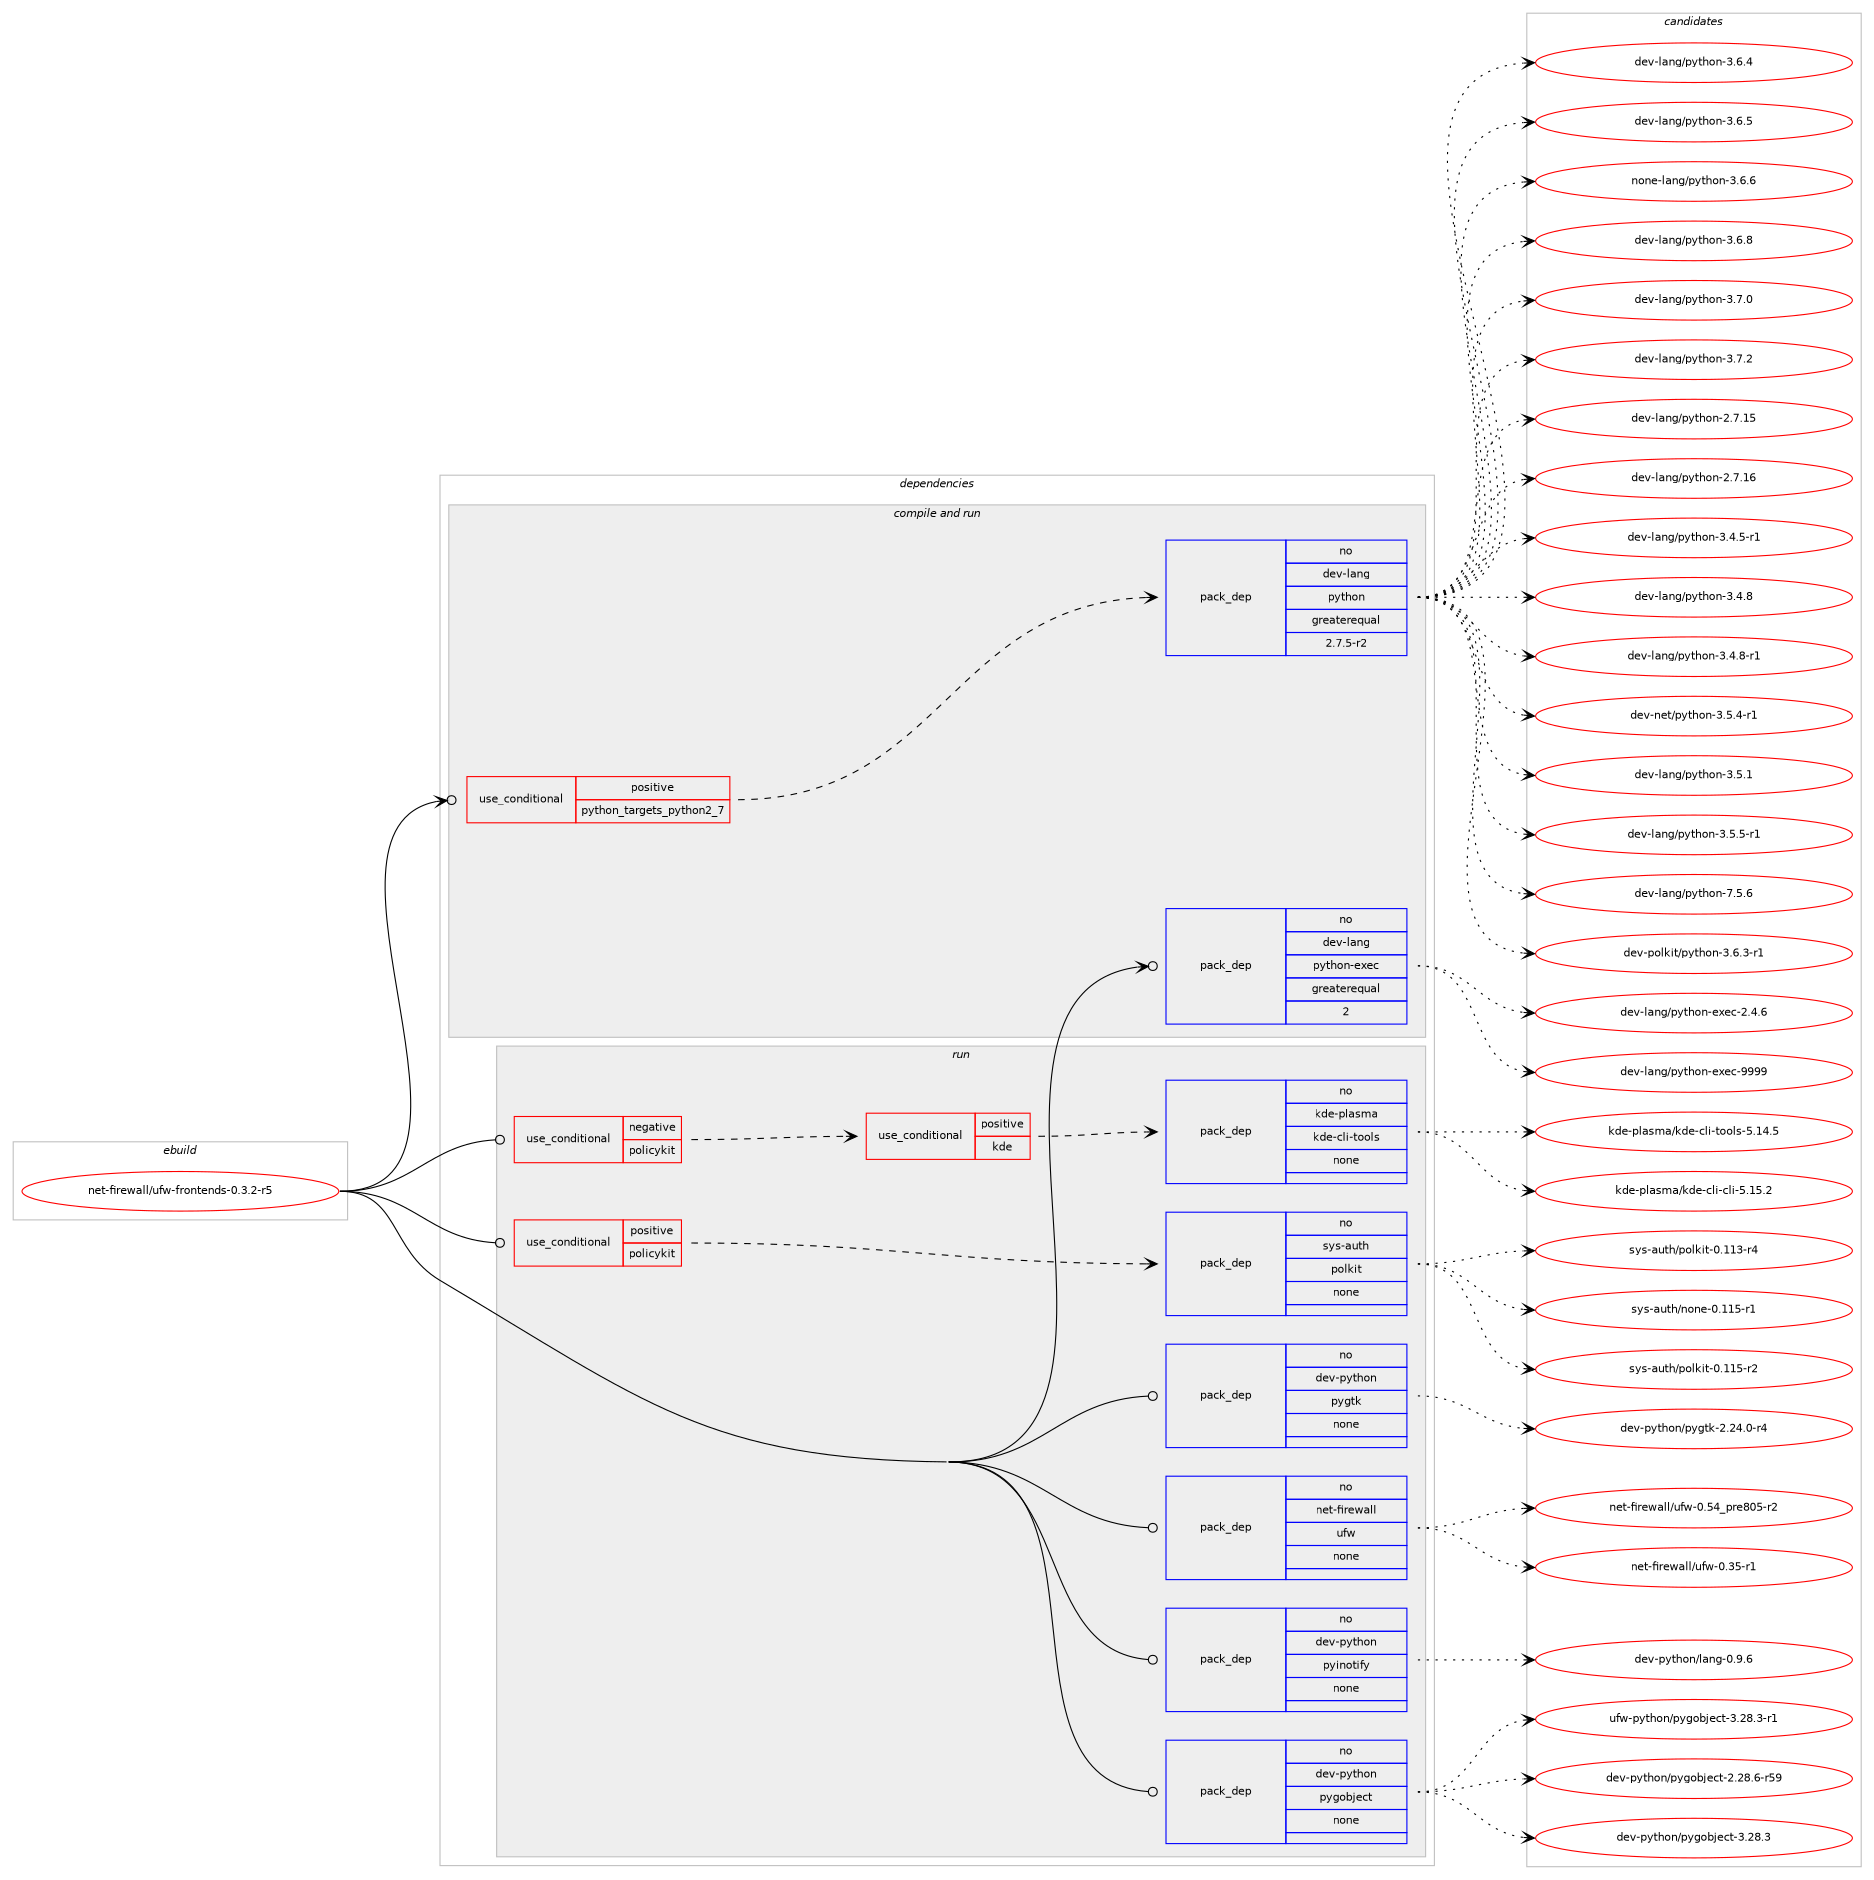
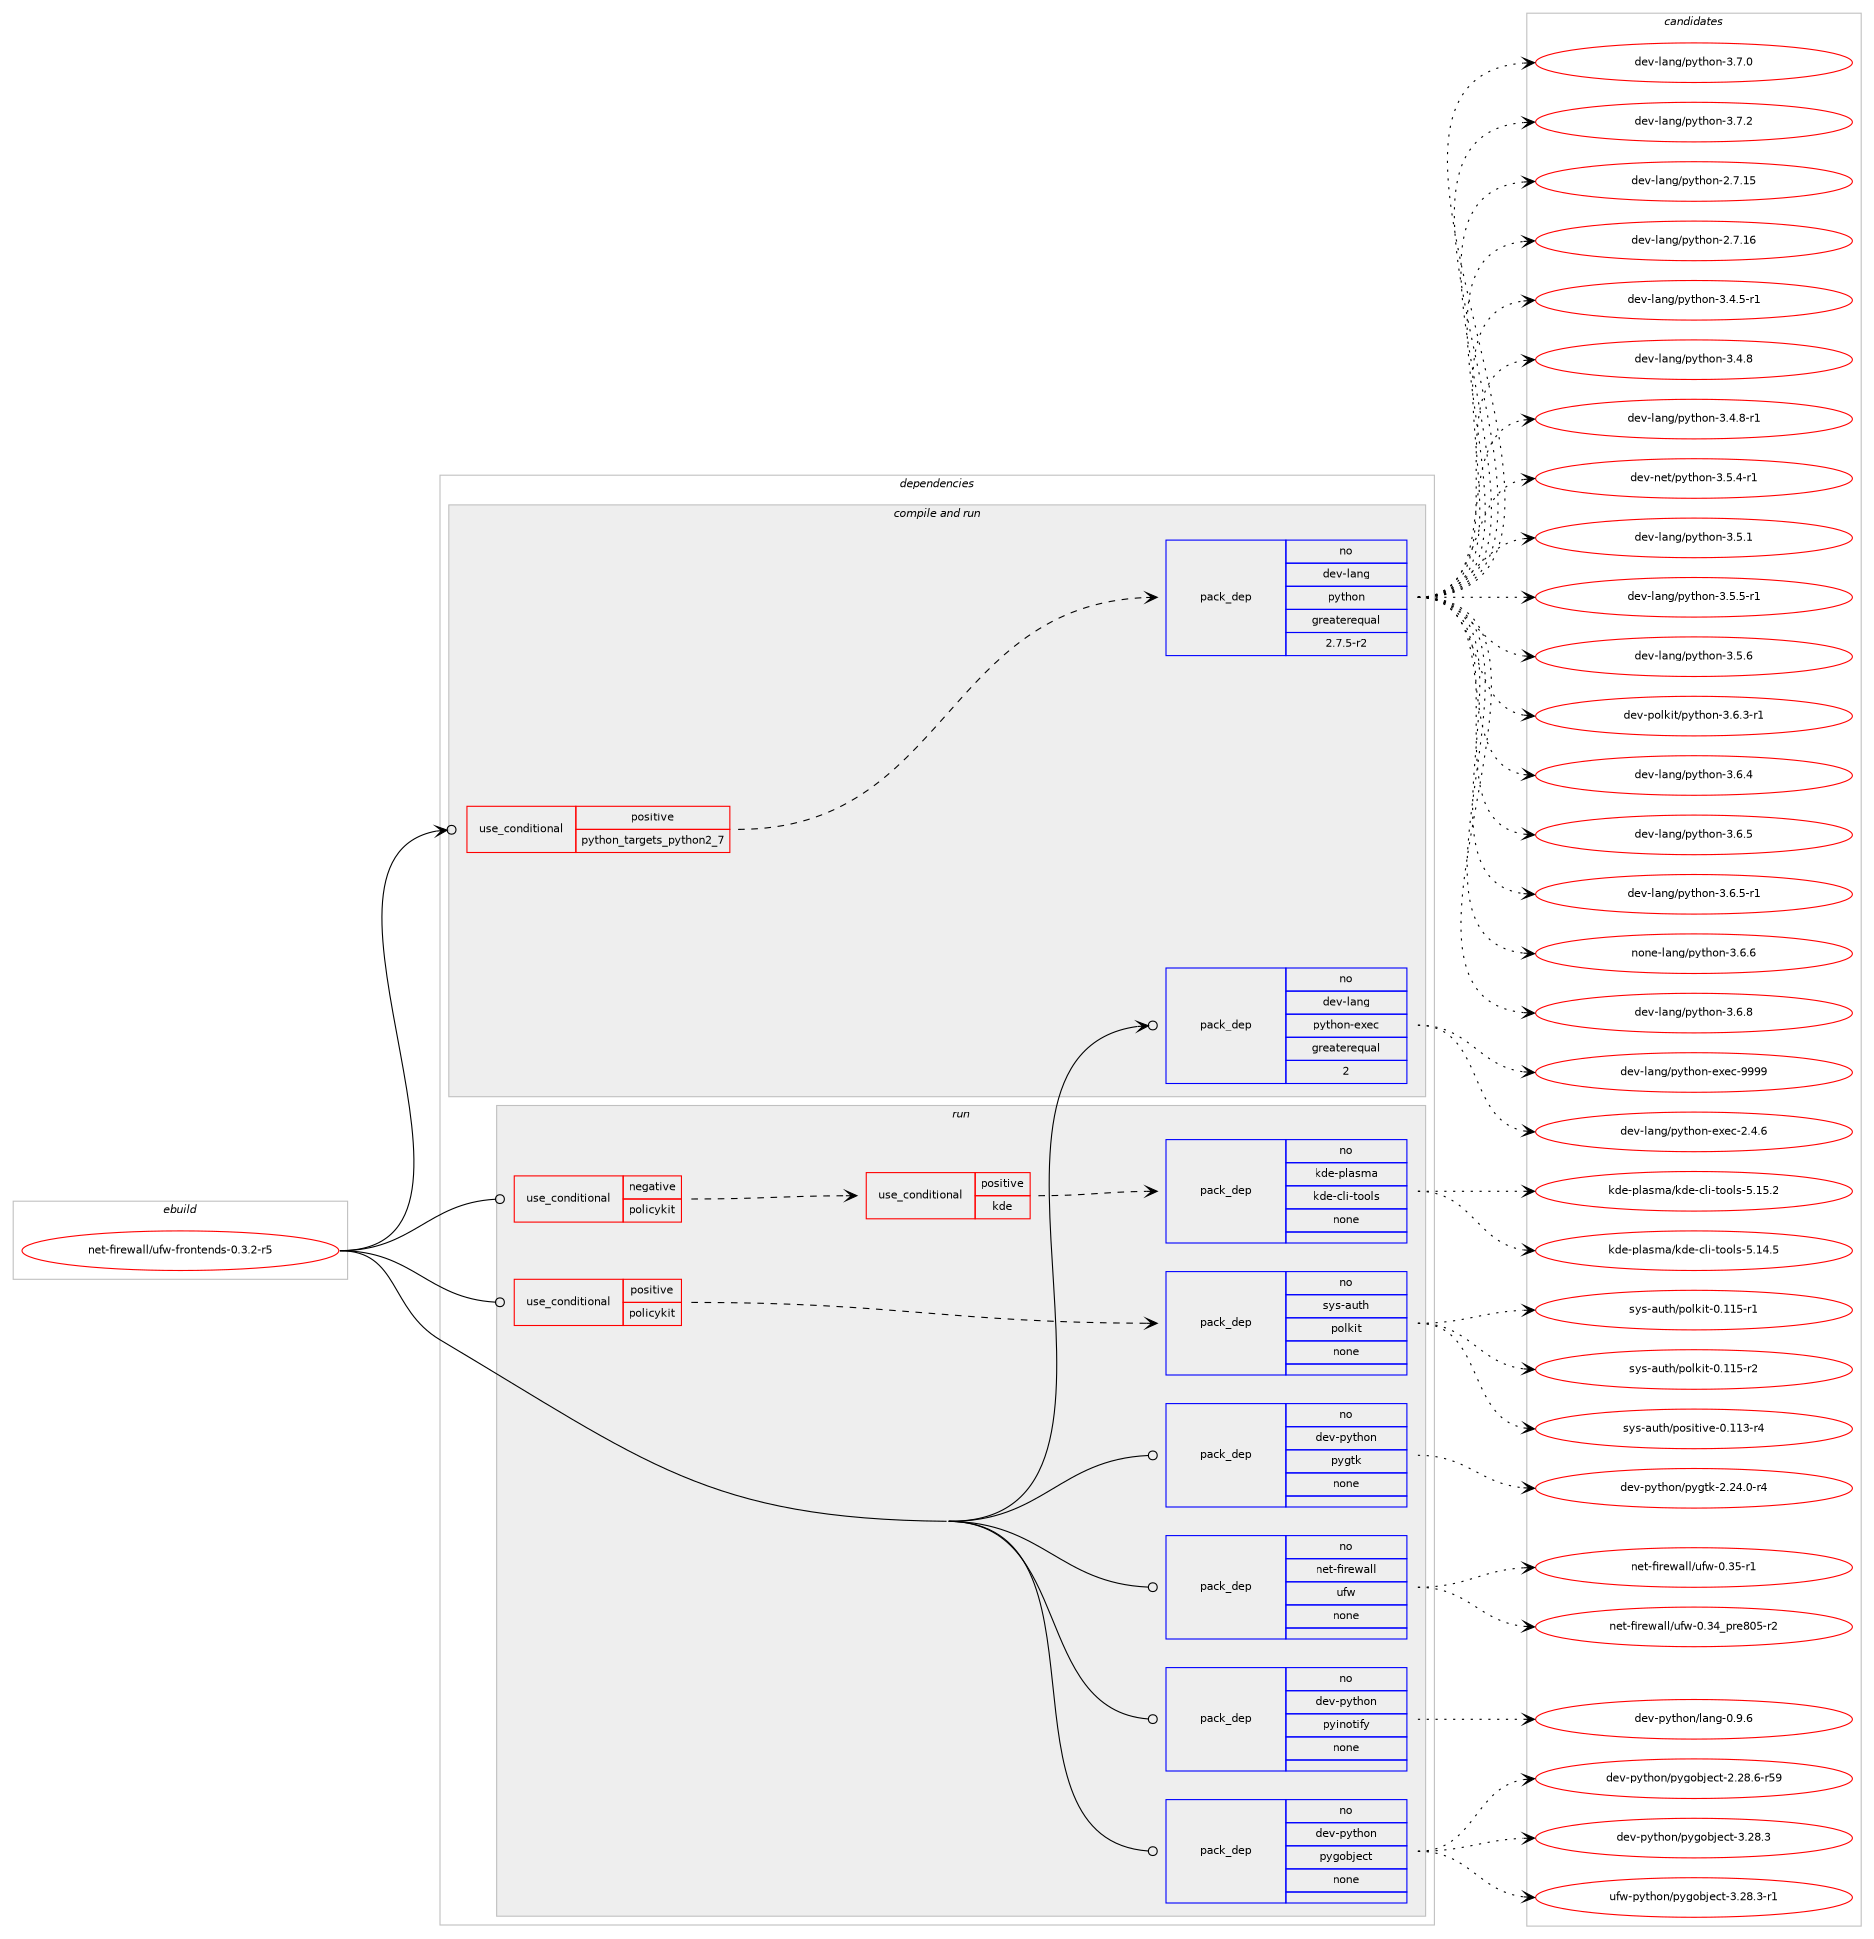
  digraph {
    compound=true
    concentrate=true
    fontname=Helvetica
    fontsize=10
    newrank=true
    rankdir=LR
    ranksep=1.5
    node [color=red fontname=Helvetica fontsize=10]
    edge [arrowhead=vee headport=w style=dotted tailport=e weight=100]
    n1 [label="net-firewall/ufw-frontends-0.3.2-r5" width=4]
    n2 [color=blue label=<<TABLE BORDER="0" CELLBORDER="1" CELLSPACING="0" CELLPADDING="4" WIDTH="220"><TR><TD ROWSPAN="6" CELLPADDING="30">pack_dep</TD></TR><TR><TD WIDTH="110">no</TD></TR><TR><TD>dev-lang</TD></TR><TR><TD>python</TD></TR><TR><TD>greaterequal</TD></TR><TR><TD>2.7.5-r2</TD></TR></TABLE>> shape=none]
    n3 [label=<<TABLE BORDER="0" CELLBORDER="1" CELLSPACING="0" CELLPADDING="4"><TR><TD ROWSPAN="3" CELLPADDING="10">use_conditional</TD></TR><TR><TD>positive</TD></TR><TR><TD>python_targets_python2_7</TD></TR></TABLE>> shape=none]
    n4 [color=blue label=<<TABLE BORDER="0" CELLBORDER="1" CELLSPACING="0" CELLPADDING="4" WIDTH="220"><TR><TD ROWSPAN="6" CELLPADDING="30">pack_dep</TD></TR><TR><TD WIDTH="110">no</TD></TR><TR><TD>dev-lang</TD></TR><TR><TD>python-exec</TD></TR><TR><TD>greaterequal</TD></TR><TR><TD>2</TD></TR></TABLE>> shape=none]
    n5 [color=blue label=<<TABLE BORDER="0" CELLBORDER="1" CELLSPACING="0" CELLPADDING="4" WIDTH="220"><TR><TD ROWSPAN="6" CELLPADDING="30">pack_dep</TD></TR><TR><TD WIDTH="110">no</TD></TR><TR><TD>dev-python</TD></TR><TR><TD>pyinotify</TD></TR><TR><TD>none</TD></TR><TR><TD></TD></TR></TABLE>> shape=none]
    n6 [color=blue label=<<TABLE BORDER="0" CELLBORDER="1" CELLSPACING="0" CELLPADDING="4" WIDTH="220"><TR><TD ROWSPAN="6" CELLPADDING="30">pack_dep</TD></TR><TR><TD WIDTH="110">no</TD></TR><TR><TD>kde-plasma</TD></TR><TR><TD>kde-cli-tools</TD></TR><TR><TD>none</TD></TR><TR><TD></TD></TR></TABLE>> shape=none]
    n7 [label=<<TABLE BORDER="0" CELLBORDER="1" CELLSPACING="0" CELLPADDING="4"><TR><TD ROWSPAN="3" CELLPADDING="10">use_conditional</TD></TR><TR><TD>positive</TD></TR><TR><TD>kde</TD></TR></TABLE>> shape=none]
    n8 [label=<<TABLE BORDER="0" CELLBORDER="1" CELLSPACING="0" CELLPADDING="4"><TR><TD ROWSPAN="3" CELLPADDING="10">use_conditional</TD></TR><TR><TD>negative</TD></TR><TR><TD>policykit</TD></TR></TABLE>> shape=none]
    n9 [color=blue label=<<TABLE BORDER="0" CELLBORDER="1" CELLSPACING="0" CELLPADDING="4" WIDTH="220"><TR><TD ROWSPAN="6" CELLPADDING="30">pack_dep</TD></TR><TR><TD WIDTH="110">no</TD></TR><TR><TD>sys-auth</TD></TR><TR><TD>polkit</TD></TR><TR><TD>none</TD></TR><TR><TD></TD></TR></TABLE>> shape=none]
    n10 [label=<<TABLE BORDER="0" CELLBORDER="1" CELLSPACING="0" CELLPADDING="4"><TR><TD ROWSPAN="3" CELLPADDING="10">use_conditional</TD></TR><TR><TD>positive</TD></TR><TR><TD>policykit</TD></TR></TABLE>> shape=none]
    n11 [color=blue label=<<TABLE BORDER="0" CELLBORDER="1" CELLSPACING="0" CELLPADDING="4" WIDTH="220"><TR><TD ROWSPAN="6" CELLPADDING="30">pack_dep</TD></TR><TR><TD WIDTH="110">no</TD></TR><TR><TD>dev-python</TD></TR><TR><TD>pygobject</TD></TR><TR><TD>none</TD></TR><TR><TD></TD></TR></TABLE>> shape=none]
    n12 [color=blue label=<<TABLE BORDER="0" CELLBORDER="1" CELLSPACING="0" CELLPADDING="4" WIDTH="220"><TR><TD ROWSPAN="6" CELLPADDING="30">pack_dep</TD></TR><TR><TD WIDTH="110">no</TD></TR><TR><TD>dev-python</TD></TR><TR><TD>pygtk</TD></TR><TR><TD>none</TD></TR><TR><TD></TD></TR></TABLE>> shape=none]
    n13 [color=blue label=<<TABLE BORDER="0" CELLBORDER="1" CELLSPACING="0" CELLPADDING="4" WIDTH="220"><TR><TD ROWSPAN="6" CELLPADDING="30">pack_dep</TD></TR><TR><TD WIDTH="110">no</TD></TR><TR><TD>net-firewall</TD></TR><TR><TD>ufw</TD></TR><TR><TD>none</TD></TR><TR><TD></TD></TR></TABLE>> shape=none]
    n14 [label="dev-lang/python-2.7.15" width=4]
    n15 [label="dev-lang/python-2.7.16" width=4]
    n16 [label="dev-lang/python-3.4.5-r1" width=4]
    n17 [label="dev-lang/python-3.4.8" width=4]
    n18 [label="dev-lang/python-3.4.8-r1" width=4]
    n19 [label="dev-net/python-3.5.4-r1" width=4]
    n20 [label="dev-lang/python-3.5.1" width=4]
    n21 [label="dev-lang/python-3.5.5-r1" width=4]
-   n22 [label="dev-lang/python-7.5.6" width=4]
+   n22 [label="dev-lang/python-3.5.6" width=4]
    n23 [label="dev-polkit/python-3.6.3-r1" width=4]
    n24 [label="dev-lang/python-3.6.4" width=4]
    n25 [label="dev-lang/python-3.6.5" width=4]
+   n26 [label="dev-lang/python-3.6.5-r1" width=4]
    n27 [label="none-lang/python-3.6.6" width=4]
    n28 [label="dev-lang/python-3.6.8" width=4]
    n29 [label="dev-lang/python-3.7.0" width=4]
    n30 [label="dev-lang/python-3.7.2" width=4]
    n31 [label="dev-lang/python-exec-2.4.6" width=4]
    n32 [label="dev-lang/python-exec-9999" width=4]
    n33 [label="kde-plasma/kde-cli-tools-5.14.5" width=4]
-   n34 [label="kde-plasma/kde-cli-cli-5.15.2" width=4]
-   n35 [label="sys-auth/polkit-0.113-r4" width=4]
-   n36 [label="sys-auth/none-0.115-r1" width=4]
+   n34 [label="kde-plasma/kde-cli-tools-5.15.2" width=4]
+   n35 [label="sys-auth/positive-0.113-r4" width=4]
+   n36 [label="sys-auth/polkit-0.115-r1" width=4]
    n37 [label="sys-auth/polkit-0.115-r2" width=4]
    n38 [label="dev-python/pygobject-2.28.6-r59" width=4]
    n39 [label="dev-python/pygobject-3.28.3" width=4]
    n40 [label="ufw-python/pygobject-3.28.3-r1" width=4]
    n41 [label="dev-python/pygtk-2.24.0-r4" width=4]
    n42 [label="dev-python/lang-0.9.6" width=4]
-   n43 [label="net-firewall/ufw-0.54_pre805-r2" width=4]
+   n43 [label="net-firewall/ufw-0.34_pre805-r2" width=4]
    n44 [label="net-firewall/ufw-0.35-r1" width=4]
    subgraph cluster_1 {
      color=gray
      label=<<i>ebuild</i>>
      rank=same
      n1
    }
    subgraph cluster_2 {
      color=gray
      label=<<i>dependencies</i>>
      subgraph cluster_3 {
        color=gray
        fillcolor="#eeeeee"
        label=<<i>compile</i>>
        style=filled
      }
      subgraph cluster_4 {
        color=gray
        fillcolor="#eeeeee"
        label=<<i>compile and run</i>>
        style=filled
        subgraph sub_5 {
          color=gray
          fillcolor="#eeeeee"
          label=<<i>compile and run</i>>
          style=filled
          n3
          subgraph sub_6 {
            color=gray
            fillcolor="#eeeeee"
            label=<<i>compile and run</i>>
            style=filled
            n2
          }
        }
        subgraph sub_7 {
          color=gray
          fillcolor="#eeeeee"
          label=<<i>compile and run</i>>
          style=filled
          n4
        }
      }
      subgraph cluster_8 {
        color=gray
        fillcolor="#eeeeee"
        label=<<i>run</i>>
        style=filled
        subgraph sub_9 {
          color=gray
          fillcolor="#eeeeee"
          label=<<i>run</i>>
          style=filled
          n5
        }
        subgraph sub_10 {
          color=gray
          fillcolor="#eeeeee"
          label=<<i>run</i>>
          style=filled
          n8
          subgraph sub_11 {
            color=gray
            fillcolor="#eeeeee"
            label=<<i>run</i>>
            style=filled
            n7
            subgraph sub_12 {
              color=gray
              fillcolor="#eeeeee"
              label=<<i>run</i>>
              style=filled
              n6
            }
          }
        }
        subgraph sub_13 {
          color=gray
          fillcolor="#eeeeee"
          label=<<i>run</i>>
          style=filled
          n10
          subgraph sub_14 {
            color=gray
            fillcolor="#eeeeee"
            label=<<i>run</i>>
            style=filled
            n9
          }
        }
        subgraph sub_15 {
          color=gray
          fillcolor="#eeeeee"
          label=<<i>run</i>>
          style=filled
          n11
        }
        subgraph sub_16 {
          color=gray
          fillcolor="#eeeeee"
          label=<<i>run</i>>
          style=filled
          n12
        }
        subgraph sub_17 {
          color=gray
          fillcolor="#eeeeee"
          label=<<i>run</i>>
          style=filled
          n13
        }
      }
    }
    subgraph cluster_18 {
      color=gray
      label=<<i>candidates</i>>
      rank=same
      subgraph sub_19 {
        color=black
        label=<<i>candidates</i>>
        nodesep=1
        rank=same
        n14
        n15
        n16
        n17
        n18
        n19
        n20
        n21
        n22
        n23
        n24
        n25
+       n26
        n27
        n28
        n29
        n30
      }
      subgraph sub_20 {
        color=black
        label=<<i>candidates</i>>
        nodesep=1
        rank=same
        n31
        n32
      }
      subgraph sub_21 {
        color=black
        label=<<i>candidates</i>>
        nodesep=1
        rank=same
        n33
        n34
      }
      subgraph sub_22 {
        color=black
        label=<<i>candidates</i>>
        nodesep=1
        rank=same
        n35
        n36
        n37
      }
      subgraph sub_23 {
        color=black
        label=<<i>candidates</i>>
        nodesep=1
        rank=same
        n38
        n39
        n40
      }
      subgraph sub_24 {
        color=black
        label=<<i>candidates</i>>
        nodesep=1
        rank=same
        n41
      }
      subgraph sub_25 {
        color=black
        label=<<i>candidates</i>>
        nodesep=1
        rank=same
        n42
      }
      subgraph sub_26 {
        color=black
        label=<<i>candidates</i>>
        nodesep=1
        rank=same
        n43
        n44
      }
    }
    n1 -> n3 [arrowhead=odotvee style=solid weight=20]
    n1 -> n4 [arrowhead=odotvee style=solid weight=20]
    n1 -> n5 [arrowhead=odot style=solid weight=20]
    n1 -> n8 [arrowhead=odot style=solid weight=20]
    n1 -> n10 [arrowhead=odot style=solid weight=20]
    n1 -> n11 [arrowhead=odot style=solid weight=20]
    n1 -> n12 [arrowhead=odot style=solid weight=20]
    n1 -> n13 [arrowhead=odot style=solid weight=20]
    n2 -> n14
    n2 -> n15
    n2 -> n16
    n2 -> n17
    n2 -> n18
    n2 -> n19
    n2 -> n20
    n2 -> n21
    n2 -> n22
    n2 -> n23
    n2 -> n24
    n2 -> n25
+   n2 -> n26
    n2 -> n27
    n2 -> n28
    n2 -> n29
    n2 -> n30
    n3 -> n2 [style=dashed weight=20]
    n4 -> n31
    n4 -> n32
    n5 -> n42
    n6 -> n33
    n6 -> n34
    n7 -> n6 [style=dashed weight=20]
    n8 -> n7 [style=dashed weight=20]
    n9 -> n35
    n9 -> n36
    n9 -> n37
    n10 -> n9 [style=dashed weight=20]
    n11 -> n38
    n11 -> n39
    n11 -> n40
    n12 -> n41
    n13 -> n43
    n13 -> n44
  }
